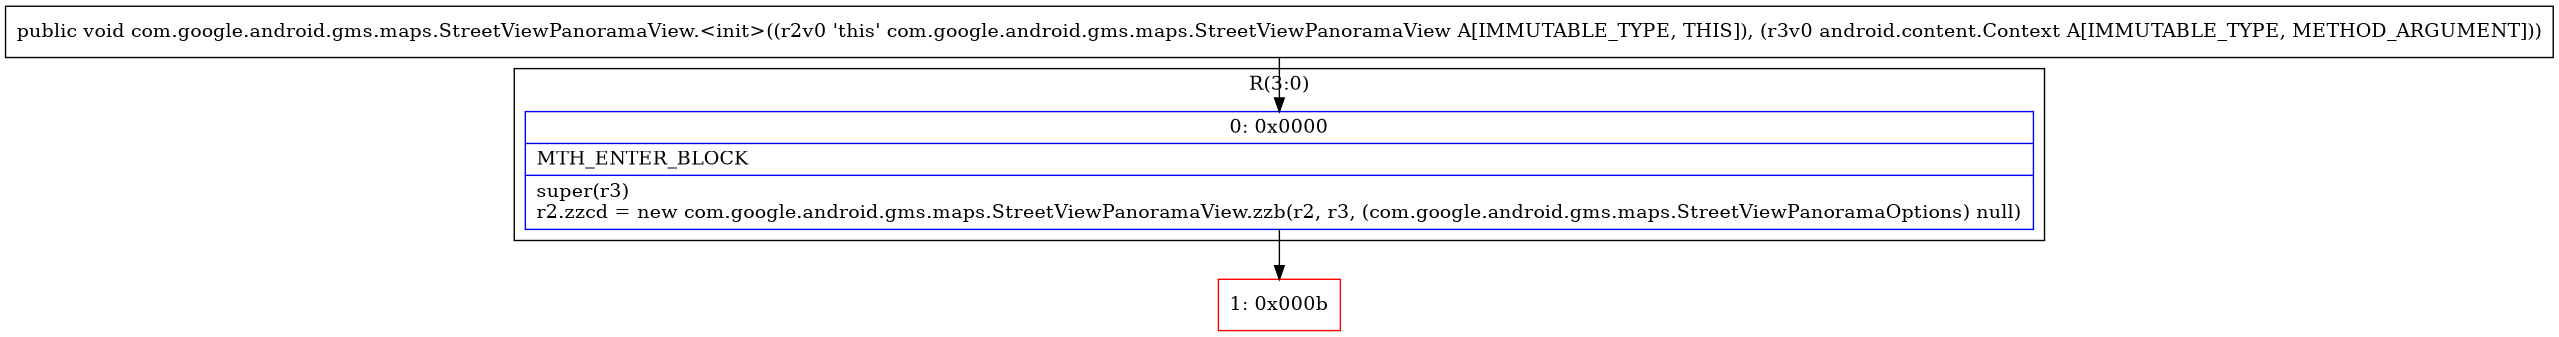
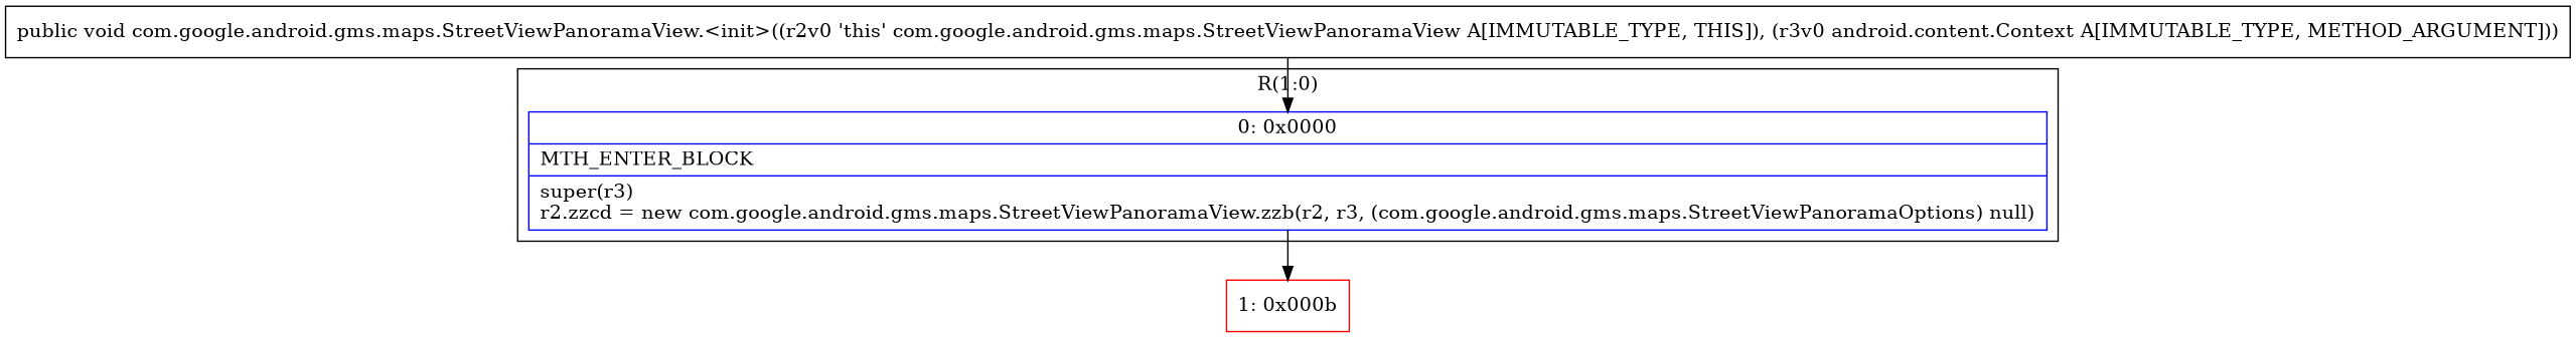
  digraph {
    node [shape=record]
    n1 [color=blue label="{0\:\ 0x0000|MTH_ENTER_BLOCK\l|super(r3)\lr2.zzcd = new com.google.android.gms.maps.StreetViewPanoramaView.zzb(r2, r3, (com.google.android.gms.maps.StreetViewPanoramaOptions) null)\l}"]
    n2 [color=red label="{1\:\ 0x000b}"]
    n3 [label="{public void com.google.android.gms.maps.StreetViewPanoramaView.\<init\>((r2v0 'this' com.google.android.gms.maps.StreetViewPanoramaView A[IMMUTABLE_TYPE, THIS]), (r3v0 android.content.Context A[IMMUTABLE_TYPE, METHOD_ARGUMENT])) }"]
    subgraph cluster_1 {
-     label="R(3:0)"
+     label="R(1:0)"
      n1
    }
    n1 -> n2
    n3 -> n1
  }
